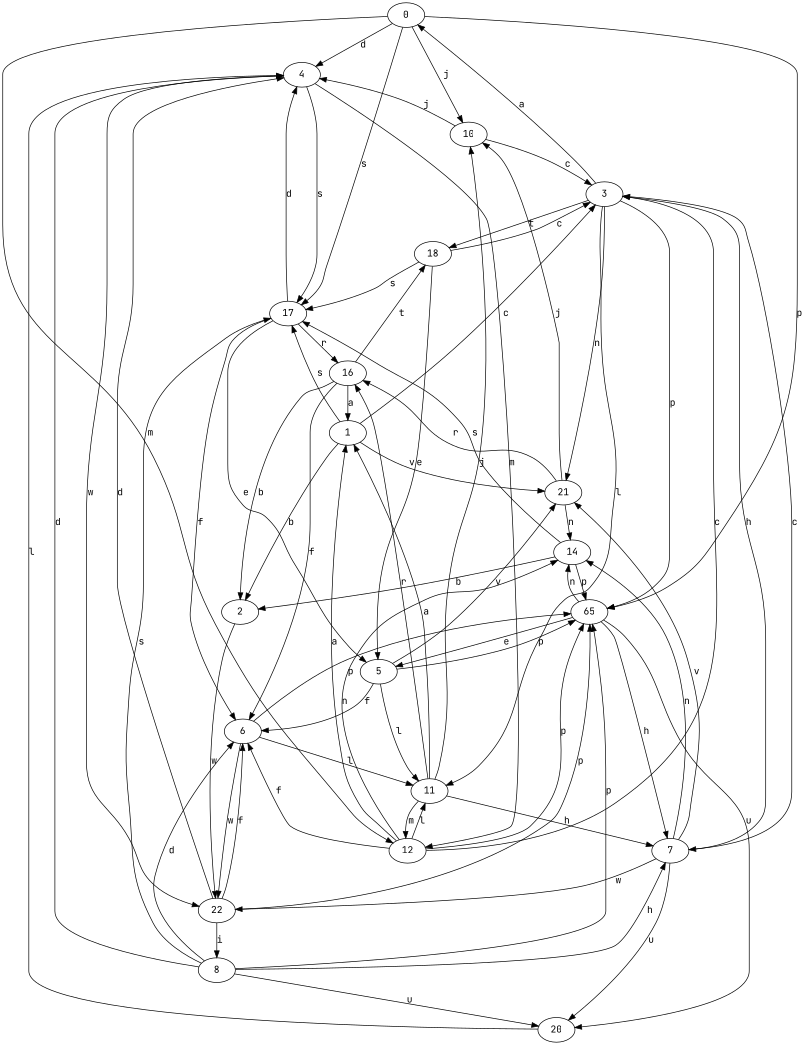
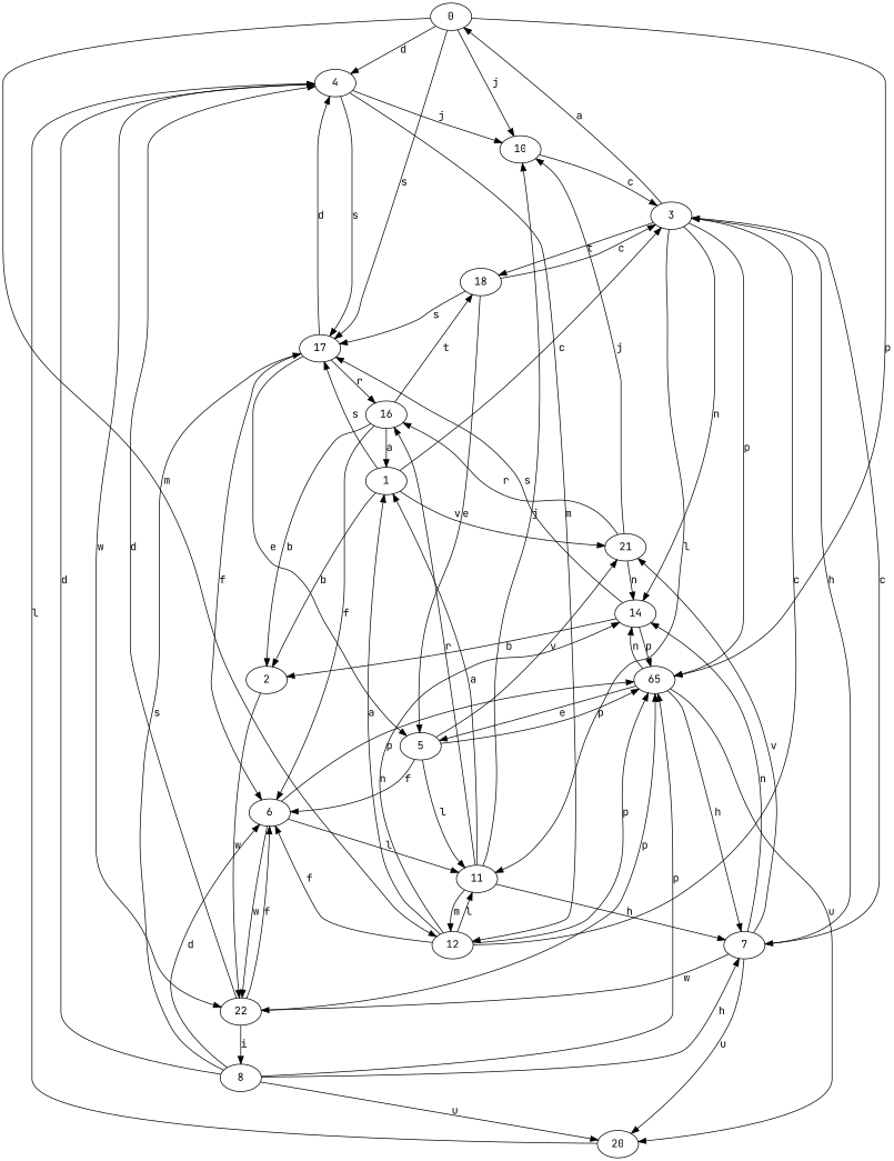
  strict digraph {
    fontname="JetBrains Mono"
    node [fontname="JetBrains Mono"]
    edge [fontname="JetBrains Mono"]
    0
    4
    10
    12
    n5 [label=65]
    17
    22
    3
    1
    11
    14
    6
    20
    7
    5
    16
    2
    21
    18
    8
    0 -> 4 [label=d]
    0 -> 10 [label=j]
    0 -> 12 [label=m]
    0 -> n5 [label=p]
    0 -> 17 [label=s]
-   10 -> 4 [label=j]
+   4 -> 10 [label=j]
    4 -> 12 [label=m]
    4 -> 17 [label=s]
    4 -> 22 [label=w]
    10 -> 3 [label=c]
    12 -> n5 [label=p]
    12 -> 3 [label=c]
    12 -> 1 [label=a]
    12 -> 11 [label=l]
    12 -> 14 [label=n]
    12 -> 6 [label=f]
    n5 -> 14 [label=n]
    n5 -> 20 [label=u]
    n5 -> 7 [label=h]
    n5 -> 5 [label=e]
    17 -> 4 [label=d]
    17 -> 6 [label=f]
    17 -> 5 [label=e]
    17 -> 16 [label=r]
    22 -> 4 [label=d]
    22 -> n5 [label=p]
    22 -> 6 [label=f]
    22 -> 8 [label=i]
    3 -> 0 [label=a]
    3 -> n5 [label=p]
    3 -> 11 [label=l]
-   3 -> 21 [label=n]
+   3 -> 14 [label=n]
    3 -> 7 [label=h]
    3 -> 18 [label=t]
    1 -> 17 [label=s]
    1 -> 3 [label=c]
    1 -> 2 [label=b]
    1 -> 21 [label=v]
    11 -> 10 [label=j]
    11 -> 12 [label=m]
    11 -> 1 [label=a]
    11 -> 7 [label=h]
    11 -> 16 [label=r]
    14 -> n5 [label=p]
    14 -> 17 [label=s]
    14 -> 2 [label=b]
    6 -> n5 [label=p]
    6 -> 22 [label=w]
    6 -> 11 [label=l]
    20 -> 4 [label=l]
    7 -> 22 [label=w]
    7 -> 3 [label=c]
    7 -> 14 [label=n]
    7 -> 20 [label=u]
    7 -> 21 [label=v]
    5 -> n5 [label=p]
    5 -> 11 [label=l]
    5 -> 6 [label=f]
    5 -> 21 [label=v]
    16 -> 1 [label=a]
    16 -> 6 [label=f]
    16 -> 2 [label=b]
    16 -> 18 [label=t]
    2 -> 22 [label=w]
    21 -> 10 [label=j]
    21 -> 14 [label=n]
    21 -> 16 [label=r]
    18 -> 17 [label=s]
    18 -> 3 [label=c]
    18 -> 5 [label=e]
    8 -> 4 [label=d]
    8 -> n5 [label=p]
    8 -> 17 [label=s]
    8 -> 6 [label=d]
    8 -> 20 [label=u]
    8 -> 7 [label=h]
  }
